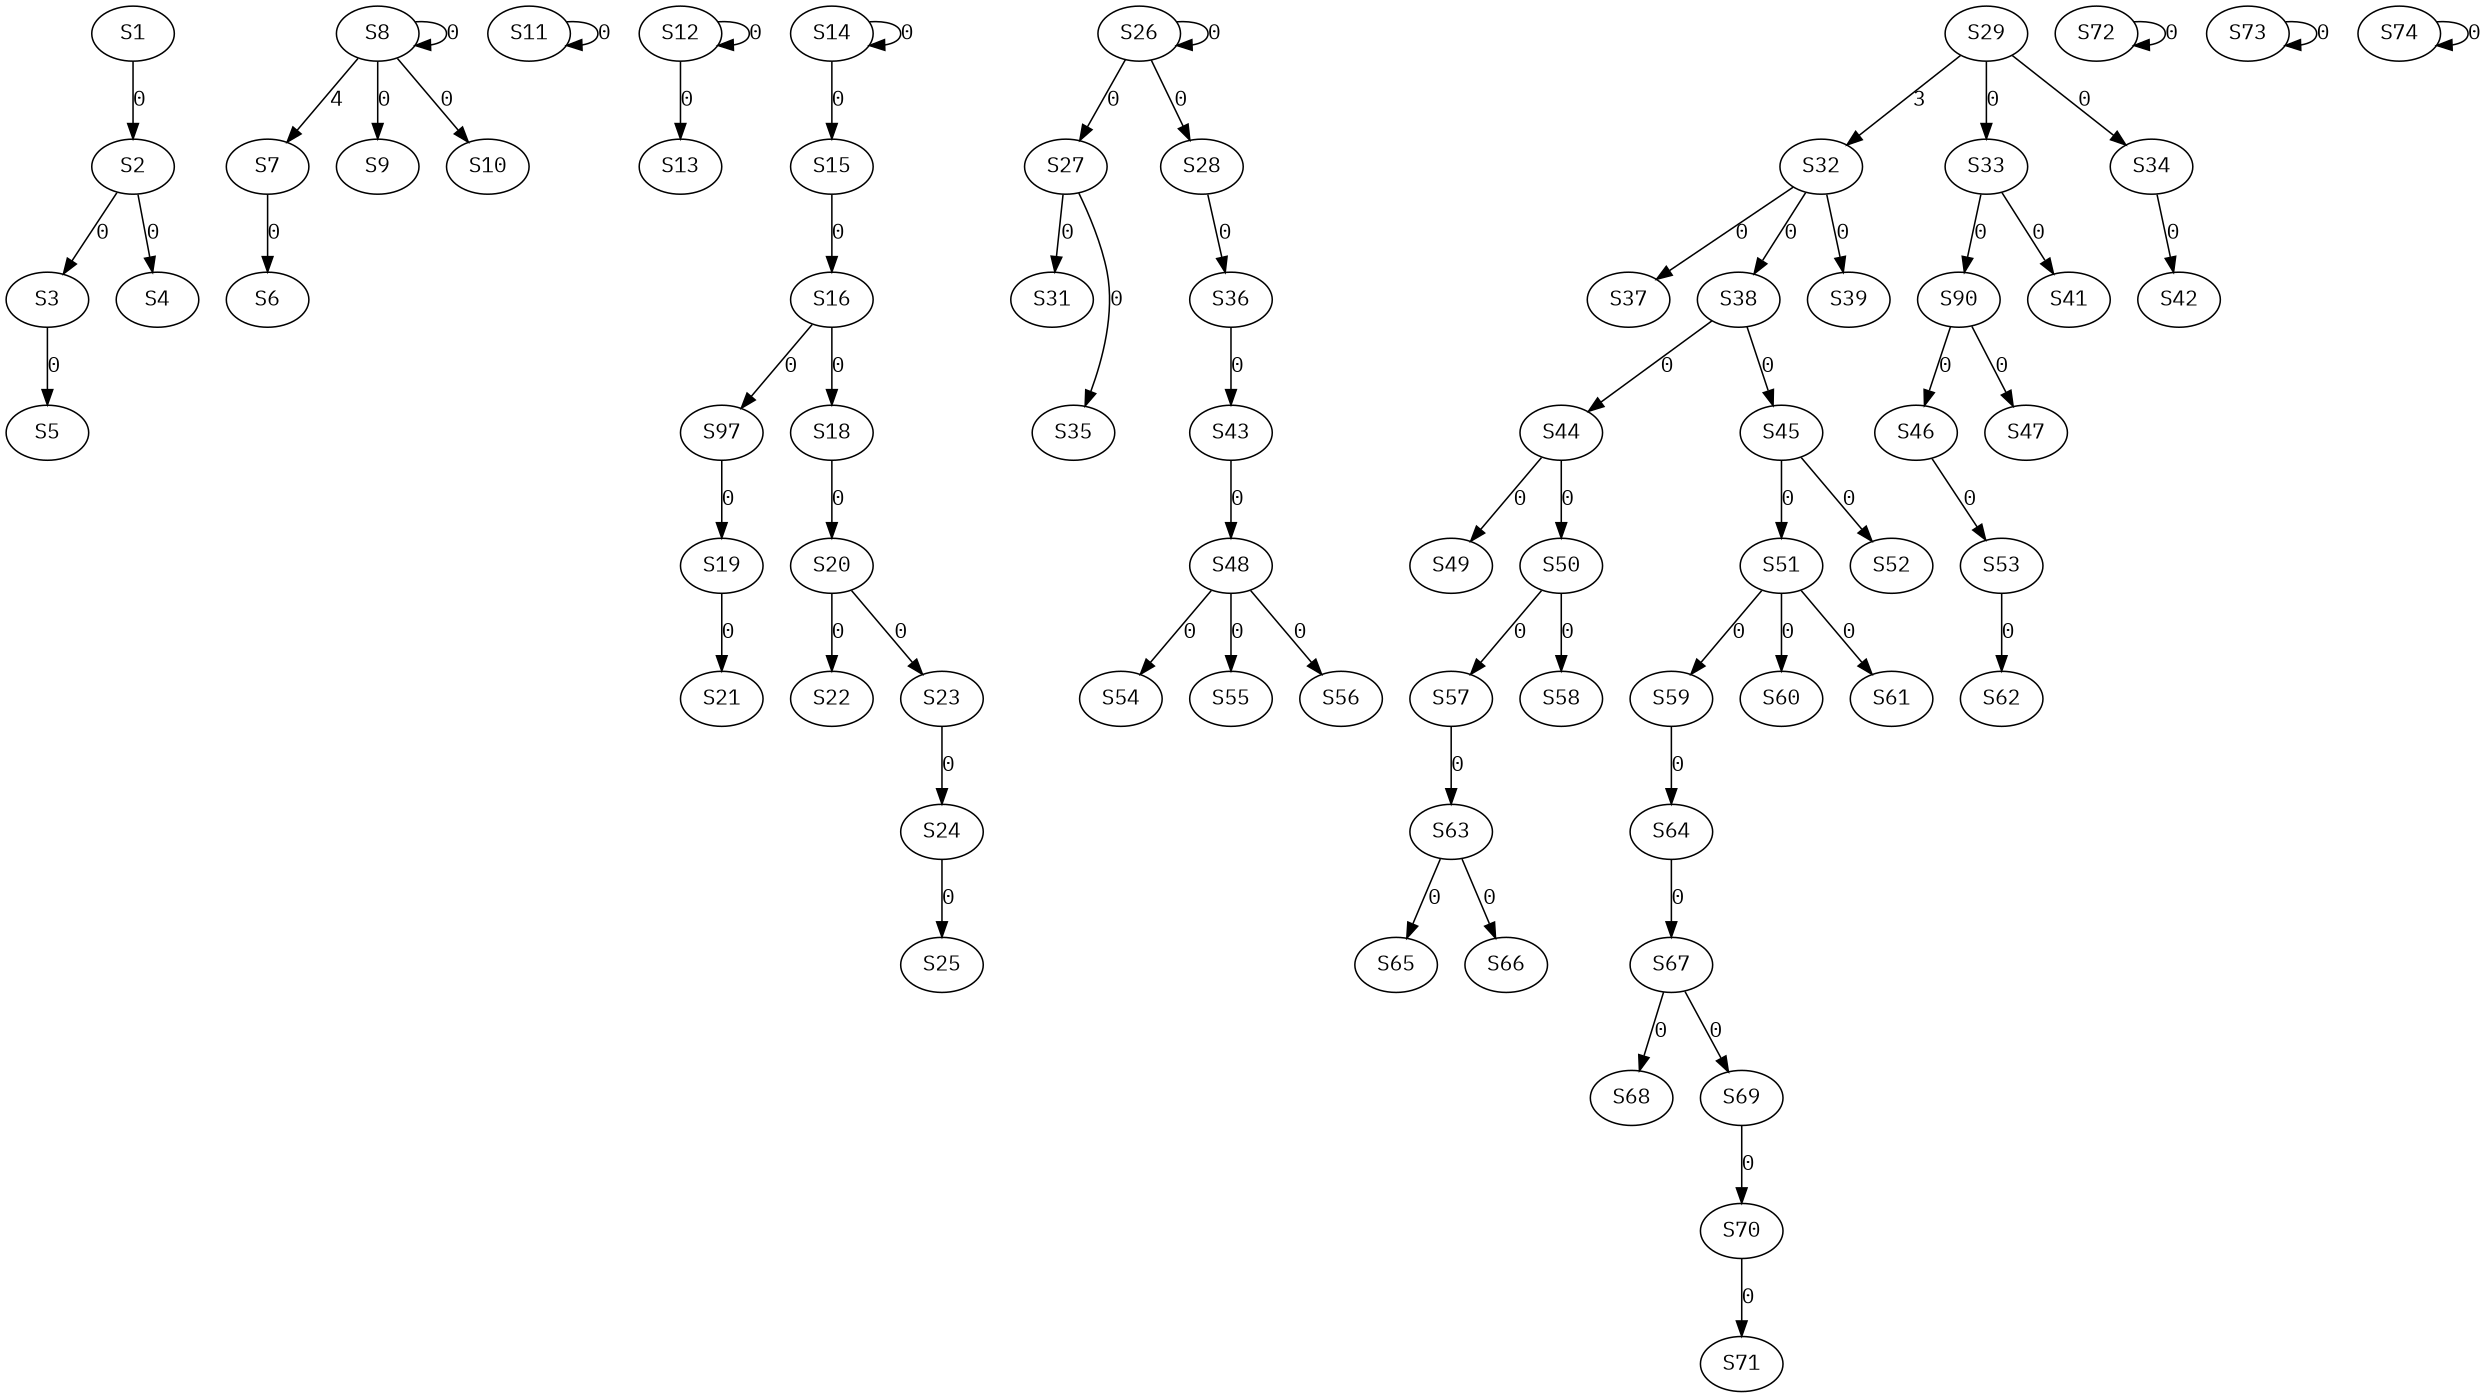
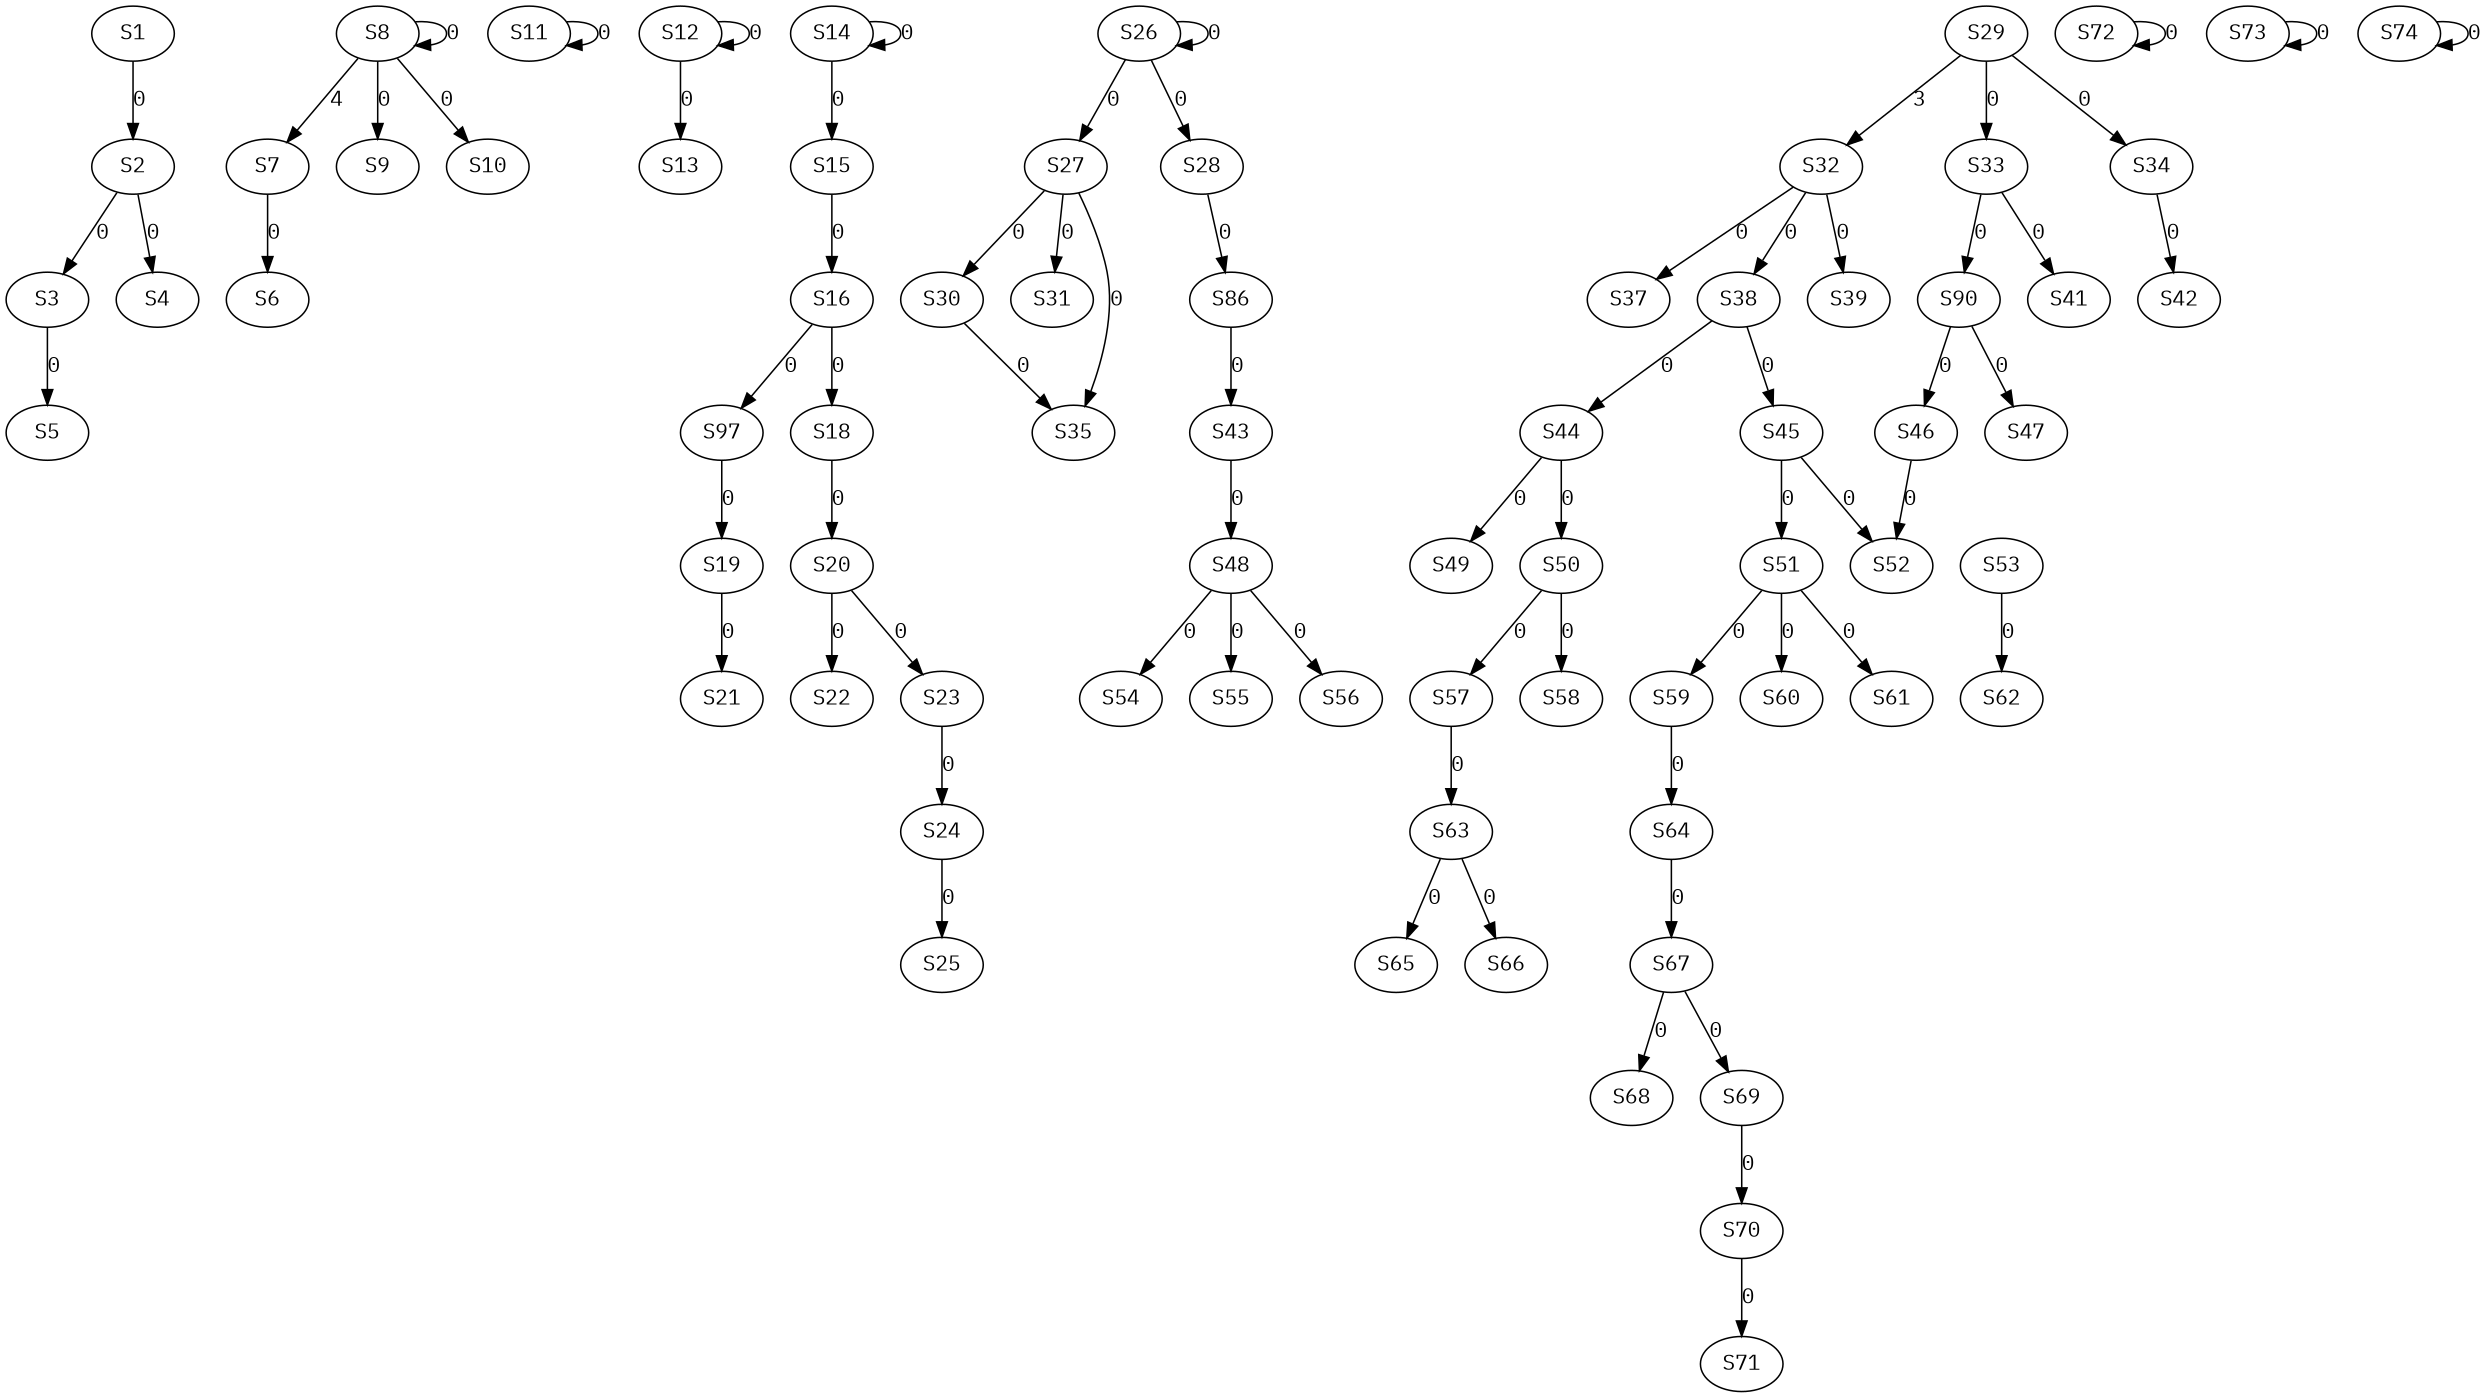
  strict digraph {
    fontname="IBM Plex Mono"
    node [fontname="IBM Plex Mono"]
    edge [fontname="IBM Plex Mono"]
    S1
    S2
    S3
    S4
    S5
    S7
    S6
    S8
    S9
    S10
    S11
    S12
    S13
    S14
    S15
    S16
    n17 [label=S97]
    S18
    S19
    S20
    S21
    S22
    S23
    S24
    S25
    S26
    S27
    S28
+   S30
    S31
    S35
-   S36
+   S36 [label=S86]
    S29
    S32
    S33
    S34
    S37
    S38
    S39
    n40 [label=S90]
    S41
    S42
    S43
    S44
    S45
    S46
    S47
    S48
    S49
    S50
    S51
    S52
    S53
    S54
    S55
    S56
    S57
    S58
    S59
    S60
    S61
    S62
    S63
    S64
    S65
    S66
    S67
    S68
    S69
    S70
    S71
    S72
    S73
    S74
    S1 -> S2 [label=0]
    S2 -> S3 [label=0]
    S2 -> S4 [label=0]
    S3 -> S5 [label=0]
    S7 -> S6 [label=0]
    S8 -> S7 [label=4]
    S8 -> S8 [label=0]
    S8 -> S9 [label=0]
    S8 -> S10 [label=0]
    S11 -> S11 [label=0]
    S12 -> S12 [label=0]
    S12 -> S13 [label=0]
    S14 -> S14 [label=0]
    S14 -> S15 [label=0]
    S15 -> S16 [label=0]
    S16 -> n17 [label=0]
    S16 -> S18 [label=0]
    n17 -> S19 [label=0]
    S18 -> S20 [label=0]
    S19 -> S21 [label=0]
    S20 -> S22 [label=0]
    S20 -> S23 [label=0]
    S23 -> S24 [label=0]
    S24 -> S25 [label=0]
    S26 -> S26 [label=0]
    S26 -> S27 [label=0]
    S26 -> S28 [label=0]
+   S27 -> S30 [label=0]
    S27 -> S31 [label=0]
    S27 -> S35 [label=0]
    S28 -> S36 [label=0]
+   S30 -> S35 [label=0]
    S36 -> S43 [label=0]
    S29 -> S32 [label=3]
    S29 -> S33 [label=0]
    S29 -> S34 [label=0]
    S32 -> S37 [label=0]
    S32 -> S38 [label=0]
    S32 -> S39 [label=0]
    S33 -> n40 [label=0]
    S33 -> S41 [label=0]
    S34 -> S42 [label=0]
    S38 -> S44 [label=0]
    S38 -> S45 [label=0]
    n40 -> S46 [label=0]
    n40 -> S47 [label=0]
    S43 -> S48 [label=0]
    S44 -> S49 [label=0]
    S44 -> S50 [label=0]
    S45 -> S51 [label=0]
    S45 -> S52 [label=0]
-   S46 -> S53 [label=0]
+   S46 -> S52 [label=0]
    S48 -> S54 [label=0]
    S48 -> S55 [label=0]
    S48 -> S56 [label=0]
    S50 -> S57 [label=0]
    S50 -> S58 [label=0]
    S51 -> S59 [label=0]
    S51 -> S60 [label=0]
    S51 -> S61 [label=0]
    S53 -> S62 [label=0]
    S57 -> S63 [label=0]
    S59 -> S64 [label=0]
    S63 -> S65 [label=0]
    S63 -> S66 [label=0]
    S64 -> S67 [label=0]
    S67 -> S68 [label=0]
    S67 -> S69 [label=0]
    S69 -> S70 [label=0]
    S70 -> S71 [label=0]
    S72 -> S72 [label=0]
    S73 -> S73 [label=0]
    S74 -> S74 [label=0]
  }
